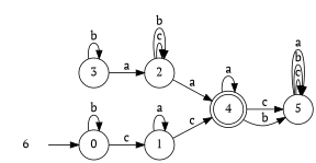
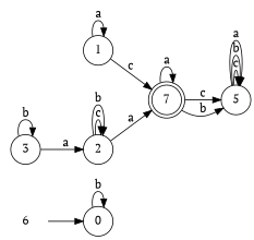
  digraph {
    fontname="PT Serif"
    rankdir=LR
    node [fontname="PT Serif" shape=circle]
    edge [fontname="PT Serif"]
    n1 [label=0]
    n2 [label=1]
-   n3 [label=4 shape=doublecircle]
+   n3 [label=7 shape=doublecircle]
    n4 [label=3]
    n5 [label=2]
    n6 [label=5]
    6 [shape=plaintext]
    n1 -> n1 [label=b]
-   n1 -> n2 [label=c]
    n2 -> n2 [label=a]
    n2 -> n3 [label=c]
    n3 -> n3 [label=a]
    n3 -> n6 [label=c]
    n3 -> n6 [label=b]
    n4 -> n4 [label=b]
    n4 -> n5 [label=a]
    n5 -> n3 [label=a]
    n5 -> n5 [label=c]
    n5 -> n5 [label=b]
    n6 -> n6 [label=c]
    n6 -> n6 [label=b]
    n6 -> n6 [label=a]
    6 -> n1
  }
